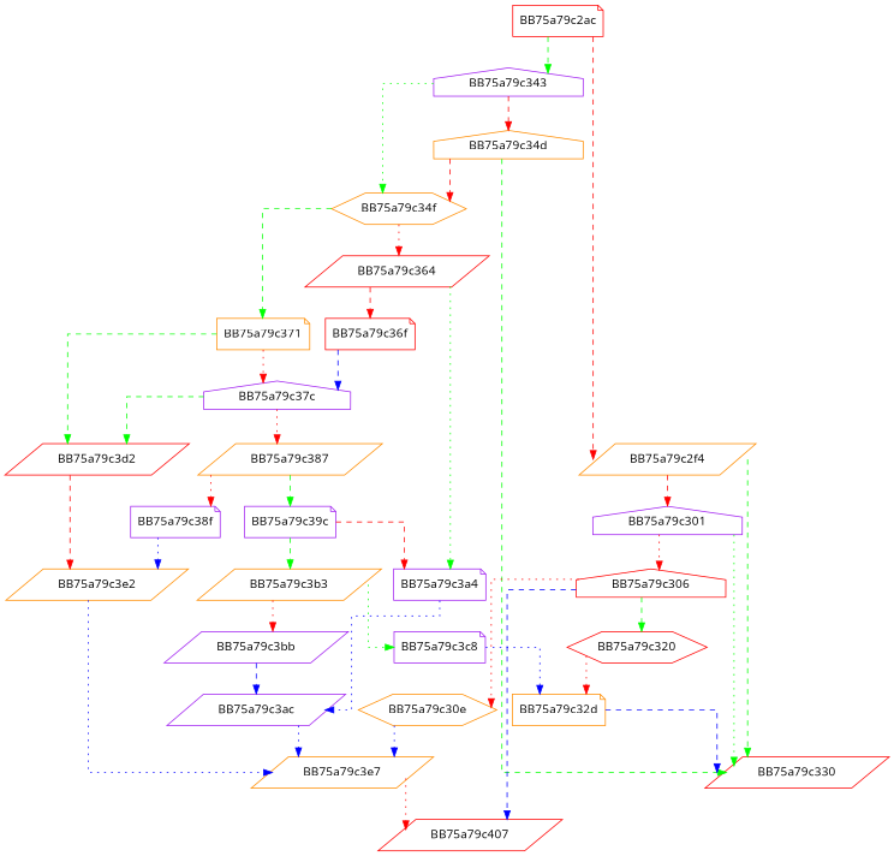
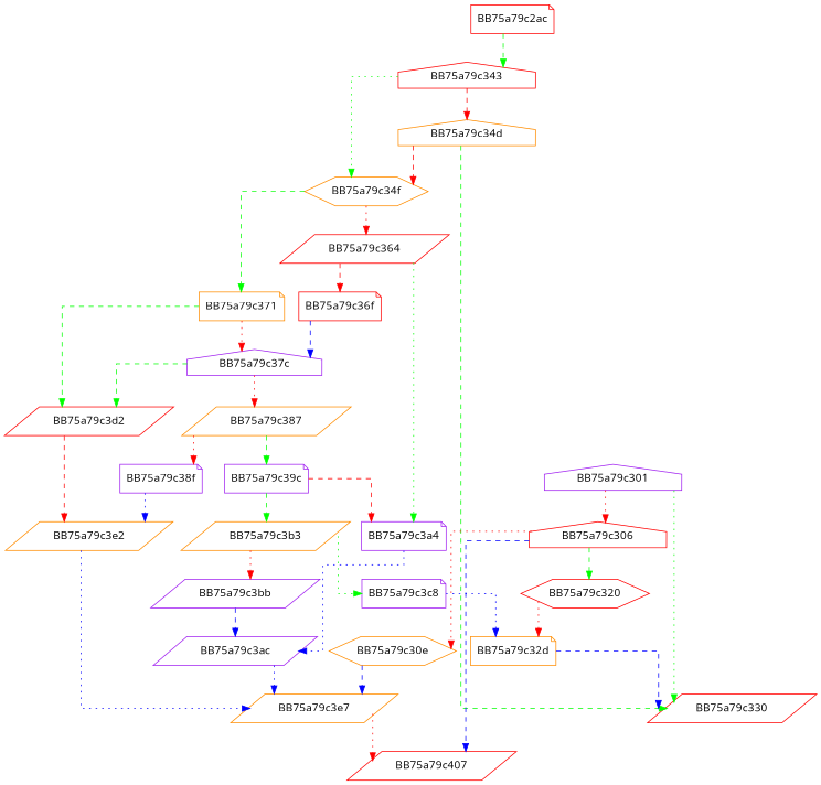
  digraph {
    fontname="Open Sans"
    splines=ortho
    node [color=darkorange fontname="Open Sans" shape=parallelogram]
    edge [color=red fontname="Open Sans" style=dashed]
    BB75a79c2ac [color=red shape=note]
-   BB75a79c343 [color=purple shape=house]
-   BB75a79c2f4
+   BB75a79c343 [color=red shape=house]
    BB75a79c34f [shape=hexagon]
    BB75a79c34d [shape=house]
    BB75a79c330 [color=red]
    BB75a79c301 [color=purple shape=house]
    BB75a79c371 [shape=note]
    BB75a79c364 [color=red]
    BB75a79c306 [color=red shape=house]
    BB75a79c407 [color=red]
    BB75a79c320 [color=red shape=hexagon]
    BB75a79c30e [shape=hexagon]
    BB75a79c32d [shape=note]
    BB75a79c3e7
    BB75a79c37c [color=purple shape=house]
    BB75a79c3d2 [color=red]
    BB75a79c3a4 [color=purple shape=note]
    BB75a79c36f [color=red shape=note]
    BB75a79c387
    BB75a79c3e2
    BB75a79c3ac [color=purple]
    BB75a79c39c [color=purple shape=note]
    BB75a79c38f [color=purple shape=note]
    BB75a79c3b3
    BB75a79c3c8 [color=purple shape=note]
    BB75a79c3bb [color=purple]
    BB75a79c2ac -> BB75a79c343 [color=green]
-   BB75a79c2ac -> BB75a79c2f4
    BB75a79c343 -> BB75a79c34f [color=green style=dotted]
    BB75a79c343 -> BB75a79c34d
-   BB75a79c2f4 -> BB75a79c330 [color=green]
-   BB75a79c2f4 -> BB75a79c301
    BB75a79c34f -> BB75a79c371 [color=green]
    BB75a79c34f -> BB75a79c364 [style=dotted]
    BB75a79c34d -> BB75a79c34f
    BB75a79c34d -> BB75a79c330 [color=green]
    BB75a79c301 -> BB75a79c330 [color=green style=dotted]
    BB75a79c301 -> BB75a79c306 [style=dotted]
    BB75a79c371 -> BB75a79c37c [style=dotted]
    BB75a79c371 -> BB75a79c3d2 [color=green]
    BB75a79c364 -> BB75a79c3a4 [color=green style=dotted]
    BB75a79c364 -> BB75a79c36f
    BB75a79c306 -> BB75a79c407 [color=blue]
    BB75a79c306 -> BB75a79c320 [color=green]
    BB75a79c306 -> BB75a79c30e [style=dotted]
    BB75a79c320 -> BB75a79c32d [style=dotted]
-   BB75a79c30e -> BB75a79c3e7 [color=blue style=dotted]
+   BB75a79c30e -> BB75a79c3e7 [color=blue]
    BB75a79c32d -> BB75a79c330 [color=blue]
    BB75a79c3e7 -> BB75a79c407 [style=dotted]
    BB75a79c37c -> BB75a79c3d2 [color=green]
    BB75a79c37c -> BB75a79c387 [style=dotted]
    BB75a79c3d2 -> BB75a79c3e2
    BB75a79c3a4 -> BB75a79c3ac [color=blue style=dotted]
    BB75a79c36f -> BB75a79c37c [color=blue]
    BB75a79c387 -> BB75a79c39c [color=green]
    BB75a79c387 -> BB75a79c38f [style=dotted]
    BB75a79c3e2 -> BB75a79c3e7 [color=blue style=dotted]
    BB75a79c3ac -> BB75a79c3e7 [color=blue style=dotted]
    BB75a79c39c -> BB75a79c3a4
    BB75a79c39c -> BB75a79c3b3 [color=green]
    BB75a79c38f -> BB75a79c3e2 [color=blue style=dotted]
    BB75a79c3b3 -> BB75a79c3c8 [color=green style=dotted]
    BB75a79c3b3 -> BB75a79c3bb [style=dotted]
    BB75a79c3c8 -> BB75a79c32d [color=blue style=dotted]
    BB75a79c3bb -> BB75a79c3ac [color=blue]
  }
